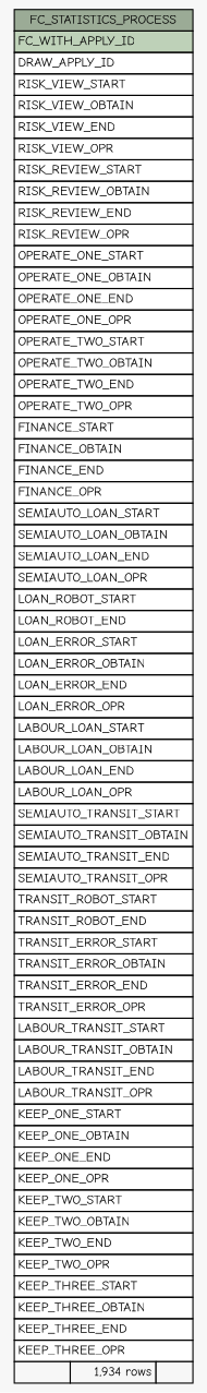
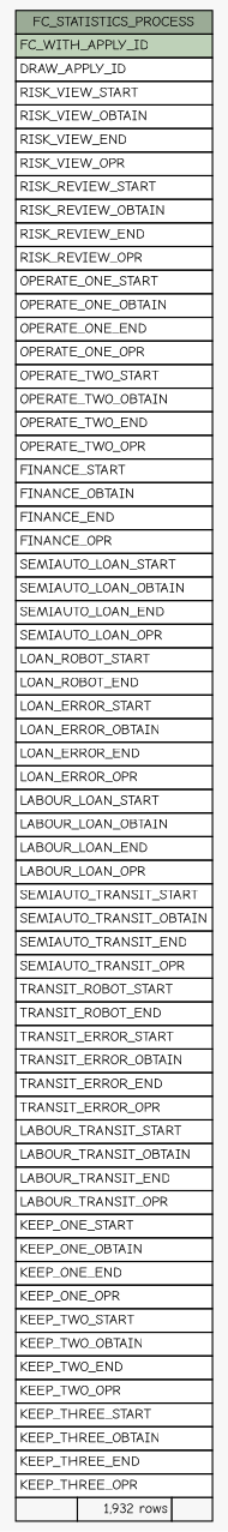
  digraph {
    bgcolor="#f7f7f7"
    fontname="Comic Neue"
    fontsize=11
    nodesep=0.18
    rankdir=RL
    ranksep=0.46
-   n1 [fontname="Comic Neue" fontsize=11 label=<     <TABLE BORDER="0" CELLBORDER="1" CELLSPACING="0" BGCOLOR="#ffffff">       <TR><TD COLSPAN="3" BGCOLOR="#9bab96" ALIGN="CENTER">FC_STATISTICS_PROCESS</TD></TR>       <TR><TD PORT="FC_WITH_APPLY_ID" COLSPAN="3" BGCOLOR="#bed1b8" ALIGN="LEFT">FC_WITH_APPLY_ID</TD></TR>       <TR><TD PORT="DRAW_APPLY_ID" COLSPAN="3" ALIGN="LEFT">DRAW_APPLY_ID</TD></TR>       <TR><TD PORT="RISK_VIEW_START" COLSPAN="3" ALIGN="LEFT">RISK_VIEW_START</TD></TR>       <TR><TD PORT="RISK_VIEW_OBTAIN" COLSPAN="3" ALIGN="LEFT">RISK_VIEW_OBTAIN</TD></TR>       <TR><TD PORT="RISK_VIEW_END" COLSPAN="3" ALIGN="LEFT">RISK_VIEW_END</TD></TR>       <TR><TD PORT="RISK_VIEW_OPR" COLSPAN="3" ALIGN="LEFT">RISK_VIEW_OPR</TD></TR>       <TR><TD PORT="RISK_REVIEW_START" COLSPAN="3" ALIGN="LEFT">RISK_REVIEW_START</TD></TR>       <TR><TD PORT="RISK_REVIEW_OBTAIN" COLSPAN="3" ALIGN="LEFT">RISK_REVIEW_OBTAIN</TD></TR>       <TR><TD PORT="RISK_REVIEW_END" COLSPAN="3" ALIGN="LEFT">RISK_REVIEW_END</TD></TR>       <TR><TD PORT="RISK_REVIEW_OPR" COLSPAN="3" ALIGN="LEFT">RISK_REVIEW_OPR</TD></TR>       <TR><TD PORT="OPERATE_ONE_START" COLSPAN="3" ALIGN="LEFT">OPERATE_ONE_START</TD></TR>       <TR><TD PORT="OPERATE_ONE_OBTAIN" COLSPAN="3" ALIGN="LEFT">OPERATE_ONE_OBTAIN</TD></TR>       <TR><TD PORT="OPERATE_ONE_END" COLSPAN="3" ALIGN="LEFT">OPERATE_ONE_END</TD></TR>       <TR><TD PORT="OPERATE_ONE_OPR" COLSPAN="3" ALIGN="LEFT">OPERATE_ONE_OPR</TD></TR>       <TR><TD PORT="OPERATE_TWO_START" COLSPAN="3" ALIGN="LEFT">OPERATE_TWO_START</TD></TR>       <TR><TD PORT="OPERATE_TWO_OBTAIN" COLSPAN="3" ALIGN="LEFT">OPERATE_TWO_OBTAIN</TD></TR>       <TR><TD PORT="OPERATE_TWO_END" COLSPAN="3" ALIGN="LEFT">OPERATE_TWO_END</TD></TR>       <TR><TD PORT="OPERATE_TWO_OPR" COLSPAN="3" ALIGN="LEFT">OPERATE_TWO_OPR</TD></TR>       <TR><TD PORT="FINANCE_START" COLSPAN="3" ALIGN="LEFT">FINANCE_START</TD></TR>       <TR><TD PORT="FINANCE_OBTAIN" COLSPAN="3" ALIGN="LEFT">FINANCE_OBTAIN</TD></TR>       <TR><TD PORT="FINANCE_END" COLSPAN="3" ALIGN="LEFT">FINANCE_END</TD></TR>       <TR><TD PORT="FINANCE_OPR" COLSPAN="3" ALIGN="LEFT">FINANCE_OPR</TD></TR>       <TR><TD PORT="SEMIAUTO_LOAN_START" COLSPAN="3" ALIGN="LEFT">SEMIAUTO_LOAN_START</TD></TR>       <TR><TD PORT="SEMIAUTO_LOAN_OBTAIN" COLSPAN="3" ALIGN="LEFT">SEMIAUTO_LOAN_OBTAIN</TD></TR>       <TR><TD PORT="SEMIAUTO_LOAN_END" COLSPAN="3" ALIGN="LEFT">SEMIAUTO_LOAN_END</TD></TR>       <TR><TD PORT="SEMIAUTO_LOAN_OPR" COLSPAN="3" ALIGN="LEFT">SEMIAUTO_LOAN_OPR</TD></TR>       <TR><TD PORT="LOAN_ROBOT_START" COLSPAN="3" ALIGN="LEFT">LOAN_ROBOT_START</TD></TR>       <TR><TD PORT="LOAN_ROBOT_END" COLSPAN="3" ALIGN="LEFT">LOAN_ROBOT_END</TD></TR>       <TR><TD PORT="LOAN_ERROR_START" COLSPAN="3" ALIGN="LEFT">LOAN_ERROR_START</TD></TR>       <TR><TD PORT="LOAN_ERROR_OBTAIN" COLSPAN="3" ALIGN="LEFT">LOAN_ERROR_OBTAIN</TD></TR>       <TR><TD PORT="LOAN_ERROR_END" COLSPAN="3" ALIGN="LEFT">LOAN_ERROR_END</TD></TR>       <TR><TD PORT="LOAN_ERROR_OPR" COLSPAN="3" ALIGN="LEFT">LOAN_ERROR_OPR</TD></TR>       <TR><TD PORT="LABOUR_LOAN_START" COLSPAN="3" ALIGN="LEFT">LABOUR_LOAN_START</TD></TR>       <TR><TD PORT="LABOUR_LOAN_OBTAIN" COLSPAN="3" ALIGN="LEFT">LABOUR_LOAN_OBTAIN</TD></TR>       <TR><TD PORT="LABOUR_LOAN_END" COLSPAN="3" ALIGN="LEFT">LABOUR_LOAN_END</TD></TR>       <TR><TD PORT="LABOUR_LOAN_OPR" COLSPAN="3" ALIGN="LEFT">LABOUR_LOAN_OPR</TD></TR>       <TR><TD PORT="SEMIAUTO_TRANSIT_START" COLSPAN="3" ALIGN="LEFT">SEMIAUTO_TRANSIT_START</TD></TR>       <TR><TD PORT="SEMIAUTO_TRANSIT_OBTAIN" COLSPAN="3" ALIGN="LEFT">SEMIAUTO_TRANSIT_OBTAIN</TD></TR>       <TR><TD PORT="SEMIAUTO_TRANSIT_END" COLSPAN="3" ALIGN="LEFT">SEMIAUTO_TRANSIT_END</TD></TR>       <TR><TD PORT="SEMIAUTO_TRANSIT_OPR" COLSPAN="3" ALIGN="LEFT">SEMIAUTO_TRANSIT_OPR</TD></TR>       <TR><TD PORT="TRANSIT_ROBOT_START" COLSPAN="3" ALIGN="LEFT">TRANSIT_ROBOT_START</TD></TR>       <TR><TD PORT="TRANSIT_ROBOT_END" COLSPAN="3" ALIGN="LEFT">TRANSIT_ROBOT_END</TD></TR>       <TR><TD PORT="TRANSIT_ERROR_START" COLSPAN="3" ALIGN="LEFT">TRANSIT_ERROR_START</TD></TR>       <TR><TD PORT="TRANSIT_ERROR_OBTAIN" COLSPAN="3" ALIGN="LEFT">TRANSIT_ERROR_OBTAIN</TD></TR>       <TR><TD PORT="TRANSIT_ERROR_END" COLSPAN="3" ALIGN="LEFT">TRANSIT_ERROR_END</TD></TR>       <TR><TD PORT="TRANSIT_ERROR_OPR" COLSPAN="3" ALIGN="LEFT">TRANSIT_ERROR_OPR</TD></TR>       <TR><TD PORT="LABOUR_TRANSIT_START" COLSPAN="3" ALIGN="LEFT">LABOUR_TRANSIT_START</TD></TR>       <TR><TD PORT="LABOUR_TRANSIT_OBTAIN" COLSPAN="3" ALIGN="LEFT">LABOUR_TRANSIT_OBTAIN</TD></TR>       <TR><TD PORT="LABOUR_TRANSIT_END" COLSPAN="3" ALIGN="LEFT">LABOUR_TRANSIT_END</TD></TR>       <TR><TD PORT="LABOUR_TRANSIT_OPR" COLSPAN="3" ALIGN="LEFT">LABOUR_TRANSIT_OPR</TD></TR>       <TR><TD PORT="KEEP_ONE_START" COLSPAN="3" ALIGN="LEFT">KEEP_ONE_START</TD></TR>       <TR><TD PORT="KEEP_ONE_OBTAIN" COLSPAN="3" ALIGN="LEFT">KEEP_ONE_OBTAIN</TD></TR>       <TR><TD PORT="KEEP_ONE_END" COLSPAN="3" ALIGN="LEFT">KEEP_ONE_END</TD></TR>       <TR><TD PORT="KEEP_ONE_OPR" COLSPAN="3" ALIGN="LEFT">KEEP_ONE_OPR</TD></TR>       <TR><TD PORT="KEEP_TWO_START" COLSPAN="3" ALIGN="LEFT">KEEP_TWO_START</TD></TR>       <TR><TD PORT="KEEP_TWO_OBTAIN" COLSPAN="3" ALIGN="LEFT">KEEP_TWO_OBTAIN</TD></TR>       <TR><TD PORT="KEEP_TWO_END" COLSPAN="3" ALIGN="LEFT">KEEP_TWO_END</TD></TR>       <TR><TD PORT="KEEP_TWO_OPR" COLSPAN="3" ALIGN="LEFT">KEEP_TWO_OPR</TD></TR>       <TR><TD PORT="KEEP_THREE_START" COLSPAN="3" ALIGN="LEFT">KEEP_THREE_START</TD></TR>       <TR><TD PORT="KEEP_THREE_OBTAIN" COLSPAN="3" ALIGN="LEFT">KEEP_THREE_OBTAIN</TD></TR>       <TR><TD PORT="KEEP_THREE_END" COLSPAN="3" ALIGN="LEFT">KEEP_THREE_END</TD></TR>       <TR><TD PORT="KEEP_THREE_OPR" COLSPAN="3" ALIGN="LEFT">KEEP_THREE_OPR</TD></TR>       <TR><TD ALIGN="LEFT" BGCOLOR="#f7f7f7">  </TD><TD ALIGN="RIGHT" BGCOLOR="#f7f7f7">1,934 rows</TD><TD ALIGN="RIGHT" BGCOLOR="#f7f7f7">  </TD></TR>     </TABLE>> shape=plaintext]
+   n1 [fontname="Comic Neue" fontsize=11 label=<     <TABLE BORDER="0" CELLBORDER="1" CELLSPACING="0" BGCOLOR="#ffffff">       <TR><TD COLSPAN="3" BGCOLOR="#9bab96" ALIGN="CENTER">FC_STATISTICS_PROCESS</TD></TR>       <TR><TD PORT="FC_WITH_APPLY_ID" COLSPAN="3" BGCOLOR="#bed1b8" ALIGN="LEFT">FC_WITH_APPLY_ID</TD></TR>       <TR><TD PORT="DRAW_APPLY_ID" COLSPAN="3" ALIGN="LEFT">DRAW_APPLY_ID</TD></TR>       <TR><TD PORT="RISK_VIEW_START" COLSPAN="3" ALIGN="LEFT">RISK_VIEW_START</TD></TR>       <TR><TD PORT="RISK_VIEW_OBTAIN" COLSPAN="3" ALIGN="LEFT">RISK_VIEW_OBTAIN</TD></TR>       <TR><TD PORT="RISK_VIEW_END" COLSPAN="3" ALIGN="LEFT">RISK_VIEW_END</TD></TR>       <TR><TD PORT="RISK_VIEW_OPR" COLSPAN="3" ALIGN="LEFT">RISK_VIEW_OPR</TD></TR>       <TR><TD PORT="RISK_REVIEW_START" COLSPAN="3" ALIGN="LEFT">RISK_REVIEW_START</TD></TR>       <TR><TD PORT="RISK_REVIEW_OBTAIN" COLSPAN="3" ALIGN="LEFT">RISK_REVIEW_OBTAIN</TD></TR>       <TR><TD PORT="RISK_REVIEW_END" COLSPAN="3" ALIGN="LEFT">RISK_REVIEW_END</TD></TR>       <TR><TD PORT="RISK_REVIEW_OPR" COLSPAN="3" ALIGN="LEFT">RISK_REVIEW_OPR</TD></TR>       <TR><TD PORT="OPERATE_ONE_START" COLSPAN="3" ALIGN="LEFT">OPERATE_ONE_START</TD></TR>       <TR><TD PORT="OPERATE_ONE_OBTAIN" COLSPAN="3" ALIGN="LEFT">OPERATE_ONE_OBTAIN</TD></TR>       <TR><TD PORT="OPERATE_ONE_END" COLSPAN="3" ALIGN="LEFT">OPERATE_ONE_END</TD></TR>       <TR><TD PORT="OPERATE_ONE_OPR" COLSPAN="3" ALIGN="LEFT">OPERATE_ONE_OPR</TD></TR>       <TR><TD PORT="OPERATE_TWO_START" COLSPAN="3" ALIGN="LEFT">OPERATE_TWO_START</TD></TR>       <TR><TD PORT="OPERATE_TWO_OBTAIN" COLSPAN="3" ALIGN="LEFT">OPERATE_TWO_OBTAIN</TD></TR>       <TR><TD PORT="OPERATE_TWO_END" COLSPAN="3" ALIGN="LEFT">OPERATE_TWO_END</TD></TR>       <TR><TD PORT="OPERATE_TWO_OPR" COLSPAN="3" ALIGN="LEFT">OPERATE_TWO_OPR</TD></TR>       <TR><TD PORT="FINANCE_START" COLSPAN="3" ALIGN="LEFT">FINANCE_START</TD></TR>       <TR><TD PORT="FINANCE_OBTAIN" COLSPAN="3" ALIGN="LEFT">FINANCE_OBTAIN</TD></TR>       <TR><TD PORT="FINANCE_END" COLSPAN="3" ALIGN="LEFT">FINANCE_END</TD></TR>       <TR><TD PORT="FINANCE_OPR" COLSPAN="3" ALIGN="LEFT">FINANCE_OPR</TD></TR>       <TR><TD PORT="SEMIAUTO_LOAN_START" COLSPAN="3" ALIGN="LEFT">SEMIAUTO_LOAN_START</TD></TR>       <TR><TD PORT="SEMIAUTO_LOAN_OBTAIN" COLSPAN="3" ALIGN="LEFT">SEMIAUTO_LOAN_OBTAIN</TD></TR>       <TR><TD PORT="SEMIAUTO_LOAN_END" COLSPAN="3" ALIGN="LEFT">SEMIAUTO_LOAN_END</TD></TR>       <TR><TD PORT="SEMIAUTO_LOAN_OPR" COLSPAN="3" ALIGN="LEFT">SEMIAUTO_LOAN_OPR</TD></TR>       <TR><TD PORT="LOAN_ROBOT_START" COLSPAN="3" ALIGN="LEFT">LOAN_ROBOT_START</TD></TR>       <TR><TD PORT="LOAN_ROBOT_END" COLSPAN="3" ALIGN="LEFT">LOAN_ROBOT_END</TD></TR>       <TR><TD PORT="LOAN_ERROR_START" COLSPAN="3" ALIGN="LEFT">LOAN_ERROR_START</TD></TR>       <TR><TD PORT="LOAN_ERROR_OBTAIN" COLSPAN="3" ALIGN="LEFT">LOAN_ERROR_OBTAIN</TD></TR>       <TR><TD PORT="LOAN_ERROR_END" COLSPAN="3" ALIGN="LEFT">LOAN_ERROR_END</TD></TR>       <TR><TD PORT="LOAN_ERROR_OPR" COLSPAN="3" ALIGN="LEFT">LOAN_ERROR_OPR</TD></TR>       <TR><TD PORT="LABOUR_LOAN_START" COLSPAN="3" ALIGN="LEFT">LABOUR_LOAN_START</TD></TR>       <TR><TD PORT="LABOUR_LOAN_OBTAIN" COLSPAN="3" ALIGN="LEFT">LABOUR_LOAN_OBTAIN</TD></TR>       <TR><TD PORT="LABOUR_LOAN_END" COLSPAN="3" ALIGN="LEFT">LABOUR_LOAN_END</TD></TR>       <TR><TD PORT="LABOUR_LOAN_OPR" COLSPAN="3" ALIGN="LEFT">LABOUR_LOAN_OPR</TD></TR>       <TR><TD PORT="SEMIAUTO_TRANSIT_START" COLSPAN="3" ALIGN="LEFT">SEMIAUTO_TRANSIT_START</TD></TR>       <TR><TD PORT="SEMIAUTO_TRANSIT_OBTAIN" COLSPAN="3" ALIGN="LEFT">SEMIAUTO_TRANSIT_OBTAIN</TD></TR>       <TR><TD PORT="SEMIAUTO_TRANSIT_END" COLSPAN="3" ALIGN="LEFT">SEMIAUTO_TRANSIT_END</TD></TR>       <TR><TD PORT="SEMIAUTO_TRANSIT_OPR" COLSPAN="3" ALIGN="LEFT">SEMIAUTO_TRANSIT_OPR</TD></TR>       <TR><TD PORT="TRANSIT_ROBOT_START" COLSPAN="3" ALIGN="LEFT">TRANSIT_ROBOT_START</TD></TR>       <TR><TD PORT="TRANSIT_ROBOT_END" COLSPAN="3" ALIGN="LEFT">TRANSIT_ROBOT_END</TD></TR>       <TR><TD PORT="TRANSIT_ERROR_START" COLSPAN="3" ALIGN="LEFT">TRANSIT_ERROR_START</TD></TR>       <TR><TD PORT="TRANSIT_ERROR_OBTAIN" COLSPAN="3" ALIGN="LEFT">TRANSIT_ERROR_OBTAIN</TD></TR>       <TR><TD PORT="TRANSIT_ERROR_END" COLSPAN="3" ALIGN="LEFT">TRANSIT_ERROR_END</TD></TR>       <TR><TD PORT="TRANSIT_ERROR_OPR" COLSPAN="3" ALIGN="LEFT">TRANSIT_ERROR_OPR</TD></TR>       <TR><TD PORT="LABOUR_TRANSIT_START" COLSPAN="3" ALIGN="LEFT">LABOUR_TRANSIT_START</TD></TR>       <TR><TD PORT="LABOUR_TRANSIT_OBTAIN" COLSPAN="3" ALIGN="LEFT">LABOUR_TRANSIT_OBTAIN</TD></TR>       <TR><TD PORT="LABOUR_TRANSIT_END" COLSPAN="3" ALIGN="LEFT">LABOUR_TRANSIT_END</TD></TR>       <TR><TD PORT="LABOUR_TRANSIT_OPR" COLSPAN="3" ALIGN="LEFT">LABOUR_TRANSIT_OPR</TD></TR>       <TR><TD PORT="KEEP_ONE_START" COLSPAN="3" ALIGN="LEFT">KEEP_ONE_START</TD></TR>       <TR><TD PORT="KEEP_ONE_OBTAIN" COLSPAN="3" ALIGN="LEFT">KEEP_ONE_OBTAIN</TD></TR>       <TR><TD PORT="KEEP_ONE_END" COLSPAN="3" ALIGN="LEFT">KEEP_ONE_END</TD></TR>       <TR><TD PORT="KEEP_ONE_OPR" COLSPAN="3" ALIGN="LEFT">KEEP_ONE_OPR</TD></TR>       <TR><TD PORT="KEEP_TWO_START" COLSPAN="3" ALIGN="LEFT">KEEP_TWO_START</TD></TR>       <TR><TD PORT="KEEP_TWO_OBTAIN" COLSPAN="3" ALIGN="LEFT">KEEP_TWO_OBTAIN</TD></TR>       <TR><TD PORT="KEEP_TWO_END" COLSPAN="3" ALIGN="LEFT">KEEP_TWO_END</TD></TR>       <TR><TD PORT="KEEP_TWO_OPR" COLSPAN="3" ALIGN="LEFT">KEEP_TWO_OPR</TD></TR>       <TR><TD PORT="KEEP_THREE_START" COLSPAN="3" ALIGN="LEFT">KEEP_THREE_START</TD></TR>       <TR><TD PORT="KEEP_THREE_OBTAIN" COLSPAN="3" ALIGN="LEFT">KEEP_THREE_OBTAIN</TD></TR>       <TR><TD PORT="KEEP_THREE_END" COLSPAN="3" ALIGN="LEFT">KEEP_THREE_END</TD></TR>       <TR><TD PORT="KEEP_THREE_OPR" COLSPAN="3" ALIGN="LEFT">KEEP_THREE_OPR</TD></TR>       <TR><TD ALIGN="LEFT" BGCOLOR="#f7f7f7">  </TD><TD ALIGN="RIGHT" BGCOLOR="#f7f7f7">1,932 rows</TD><TD ALIGN="RIGHT" BGCOLOR="#f7f7f7">  </TD></TR>     </TABLE>> shape=plaintext]
  }
